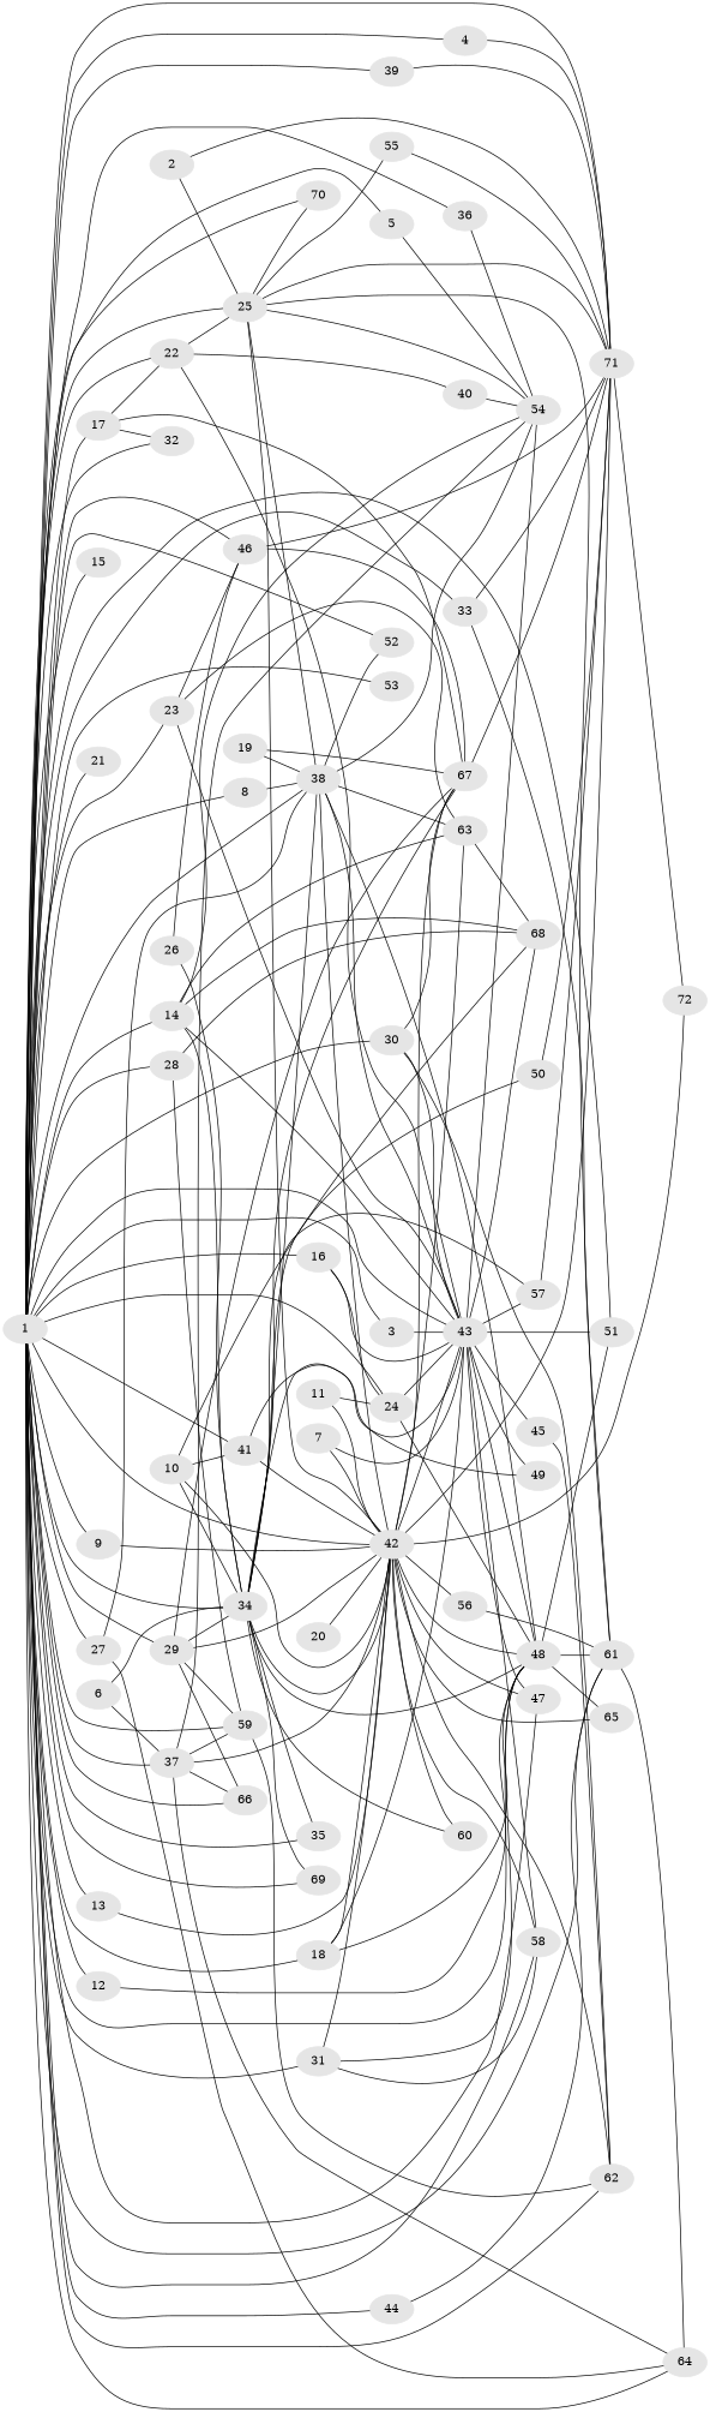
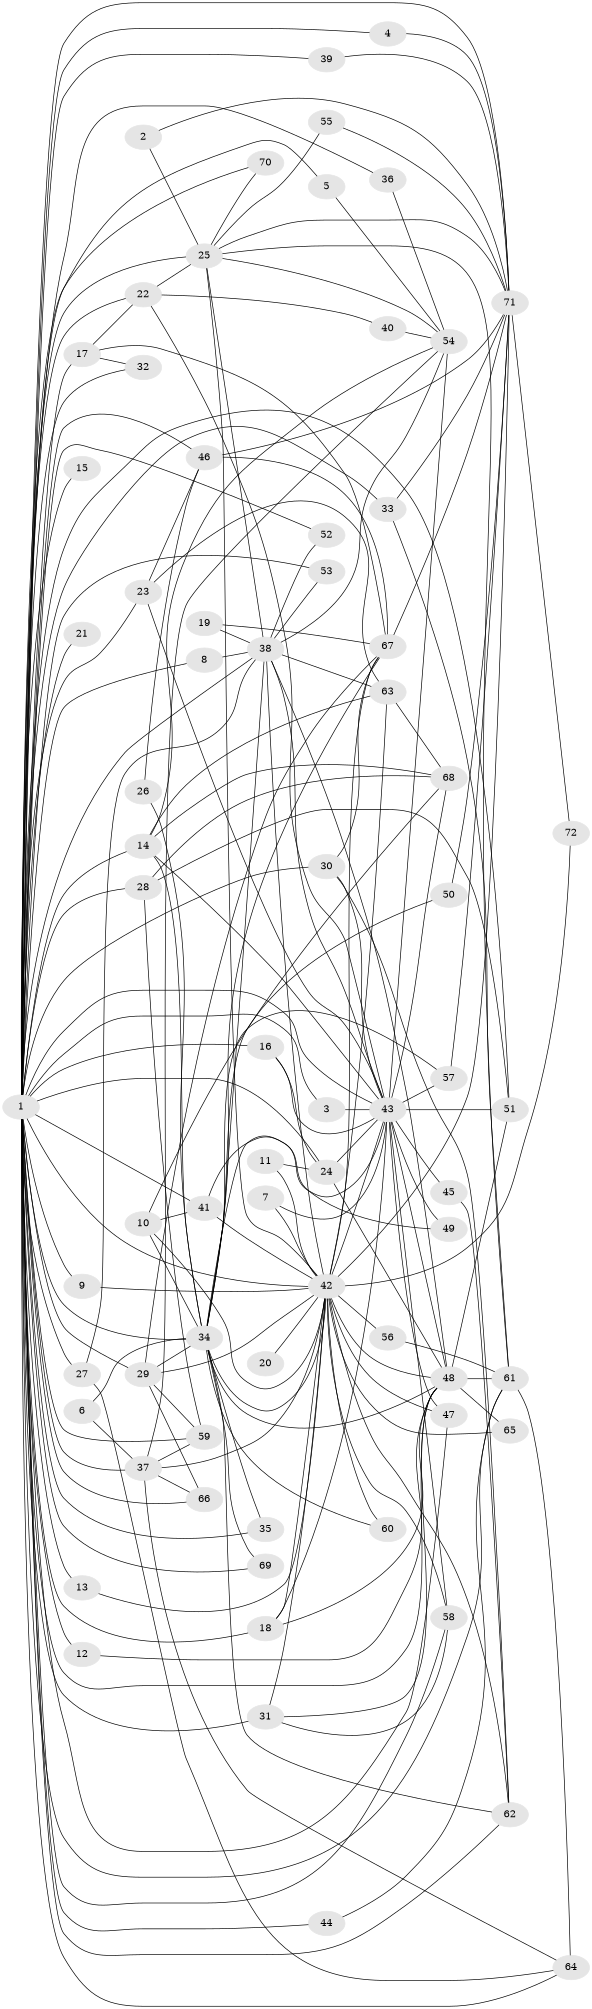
  graph {
    rankdir=LR
    node [color=gray90 style=filled]
    edge [weight=1.0]
    1
    3
    4
    5
    8
    9
    12
    13
    14
    15
    16
    17
    18
    21
    22
    23
    24
    25
    27
    28
    29
    30
    31
    32
    33
    34
    35
    36
    37
    38
    39
    41
    42
    43
    44
    46
    47
    48
    51
    52
    53
    58
    59
    61
    62
    64
    66
    69
    70
    71
    54
    68
    63
    67
    40
    55
    50
    57
    60
    49
    56
    65
    72
    45
    2
    6
    7
    10
    11
    19
    20
    26
    1 -- 3
    1 -- 4
    1 -- 5
    1 -- 8
    1 -- 9
    1 -- 12
    1 -- 13
    1 -- 14
    1 -- 15 [weight=2.0]
    1 -- 16
    1 -- 17 [weight=2.0]
    1 -- 18
    1 -- 21
    1 -- 22
    1 -- 23
    1 -- 24 [weight=2.0]
    1 -- 25
    1 -- 27 [weight=3.0]
    1 -- 28
    1 -- 29
    1 -- 30
    1 -- 31
    1 -- 32
    1 -- 33 [weight=2.0]
    1 -- 34 [weight=5.0]
    1 -- 35
    1 -- 36
    1 -- 37
    1 -- 38 [weight=4.0]
    1 -- 39
    1 -- 41
    1 -- 42 [weight=9.0]
    1 -- 43 [weight=4.0]
    1 -- 44
    1 -- 46 [weight=3.0]
    1 -- 47
    1 -- 48 [weight=4.0]
    1 -- 51
    1 -- 52 [weight=2.0]
    1 -- 53 [weight=2.0]
    1 -- 58
    1 -- 59 [weight=2.0]
    1 -- 61
    1 -- 62 [weight=2.0]
    1 -- 64
    1 -- 66 [weight=3.0]
    1 -- 69
    1 -- 70 [weight=2.0]
    1 -- 71 [weight=2.0]
    3 -- 43
    4 -- 71
    5 -- 54
    8 -- 38
    9 -- 42
    12 -- 48
    13 -- 42
    14 -- 34 [weight=2.0]
    14 -- 43
    14 -- 54
    14 -- 68
    14 -- 63
    16 -- 24
    16 -- 43
    17 -- 22
    17 -- 32
    17 -- 67
    18 -- 42
    18 -- 43
    18 -- 48
    22 -- 25
    22 -- 43
    22 -- 40
    23 -- 43
    23 -- 46
    23 -- 63 [weight=2.0]
    24 -- 43
    24 -- 48
    25 -- 38
    25 -- 42
    25 -- 61
    25 -- 70
    25 -- 71
    25 -- 54
    25 -- 55
    27 -- 38
    27 -- 64
+   28 -- 51
    28 -- 59
    28 -- 68
    29 -- 34
    29 -- 42 [weight=2.0]
    29 -- 59
    29 -- 66
    29 -- 67
    30 -- 43
    30 -- 62
    30 -- 67
    31 -- 42
    31 -- 48
    31 -- 58
    33 -- 61
    33 -- 71
    34 -- 35
    34 -- 38
    34 -- 42 [weight=2.0]
    34 -- 43
    34 -- 48
-   59 -- 62
+   34 -- 62
    34 -- 69
    34 -- 67
    34 -- 50
    34 -- 57
    34 -- 60
    36 -- 54
    37 -- 42
    37 -- 59
    37 -- 64
    37 -- 66
    37 -- 54
    38 -- 42 [weight=2.0]
    38 -- 43
    38 -- 48
    38 -- 52
+   38 -- 53
    38 -- 54
    38 -- 63
    39 -- 71
    41 -- 42
    41 -- 49
    42 -- 43 [weight=2.0]
    42 -- 47
    42 -- 48 [weight=2.0]
    42 -- 58
    42 -- 62
    42 -- 71
    42 -- 63
    42 -- 67
    42 -- 60
    42 -- 56
    42 -- 65
    42 -- 72
    43 -- 47
    43 -- 48
    43 -- 51 [weight=2.0]
    43 -- 58
    43 -- 54
    43 -- 68 [weight=2.0]
    43 -- 57
    43 -- 49
    43 -- 45
    44 -- 61
    46 -- 71
    46 -- 67
    48 -- 51
    48 -- 61
    48 -- 65
    61 -- 64
    71 -- 72
    63 -- 68
    67 -- 71
    40 -- 54
    55 -- 71
    50 -- 71
    57 -- 71
    56 -- 61
    45 -- 62
    2 -- 25
    2 -- 71
    6 -- 34
    6 -- 37
    7 -- 42
    7 -- 43
    10 -- 34
    10 -- 41
    10 -- 42
    10 -- 68
    11 -- 24
    11 -- 42
    19 -- 38
    19 -- 67
    20 -- 42
    26 -- 34
    26 -- 46
  }
